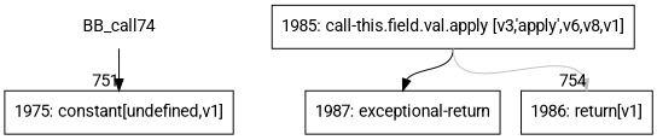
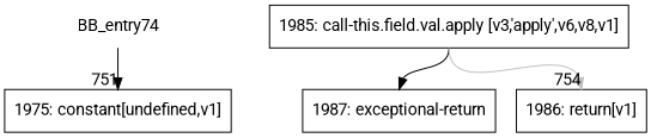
  digraph {
    fontname=Roboto
    rankdir=TD
    node [fontname=Roboto shape=record]
    edge [fontname=Roboto headport=n tailport=s]
-   BB_entry74 [shape=none label=BB_call74]
+   BB_entry74 [shape=none]
    n2 [label="{1975: constant[undefined,v1]}"]
    n3 [label="{1985: call-this.field.val.apply [v3,'apply',v6,v8,v1]}"]
    n4 [label="{1987: exceptional-return}"]
    n5 [label="{1986: return[v1]}"]
    BB_entry74 -> n2 [headlabel="    751"]
    n3 -> n4 [color=black]
    n3 -> n5 [color=gray headlabel="      754"]
  }
